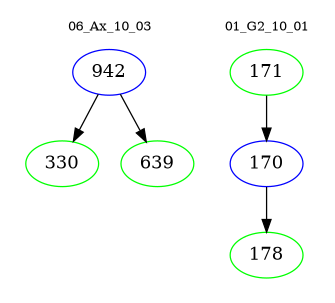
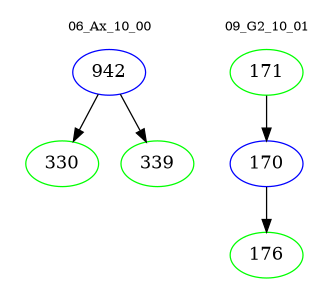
  digraph {
    node [color=green]
    edge [color=black]
    n1 [color=blue label=942]
    n2 [label=330]
-   n3 [label=639]
+   n3 [label=339]
    n4 [color=blue label=170]
-   n5 [label=178]
+   n5 [label=176]
    n6 [label=171]
    subgraph cluster_1 {
      color=white
      fontsize=10
-     label="06_Ax_10_03"
+     label="06_Ax_10_00"
      n1
      n2
      n3
    }
    subgraph cluster_2 {
      color=white
      fontsize=10
-     label="01_G2_10_01"
+     label="09_G2_10_01"
      n4
      n5
      n6
    }
    n1 -> n2
    n1 -> n3
    n4 -> n5
    n6 -> n4
  }
